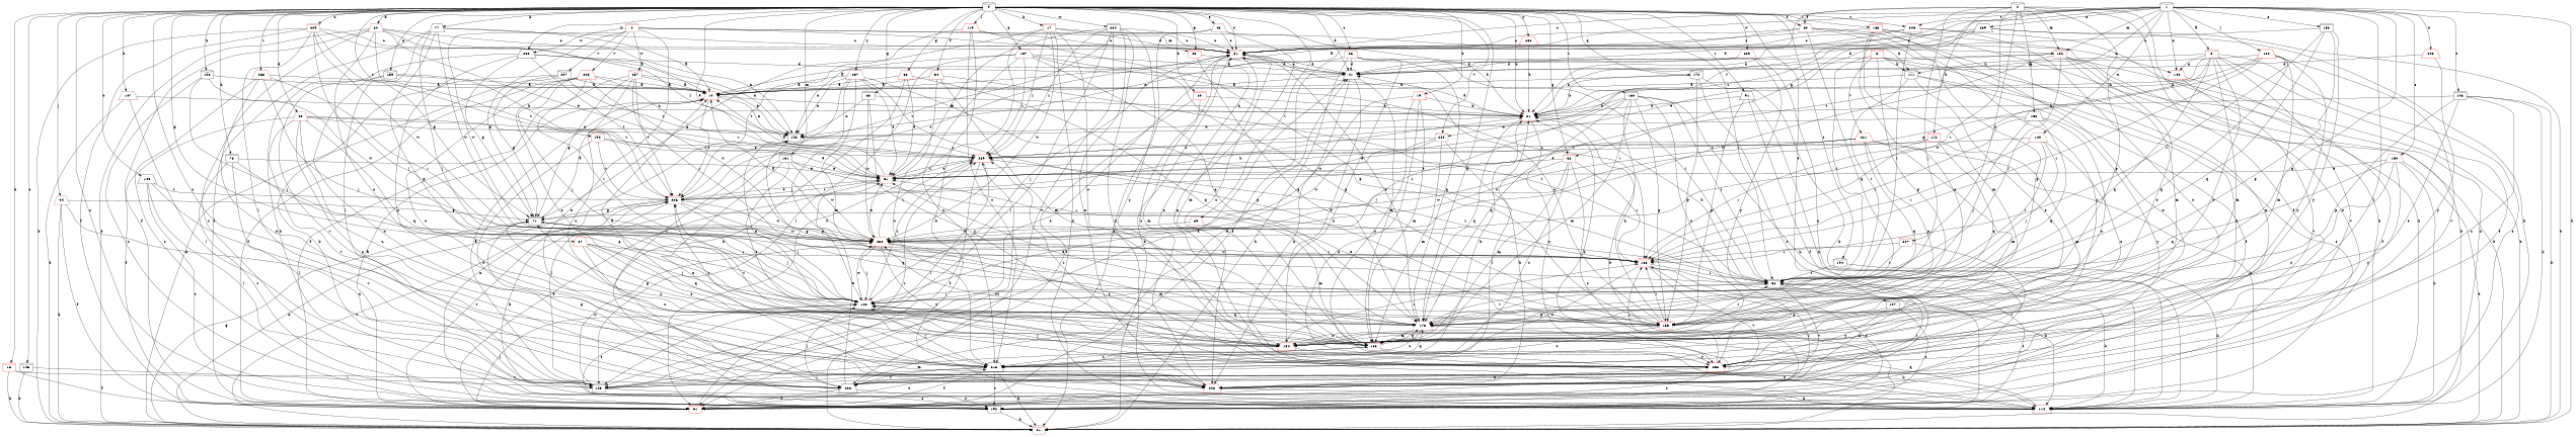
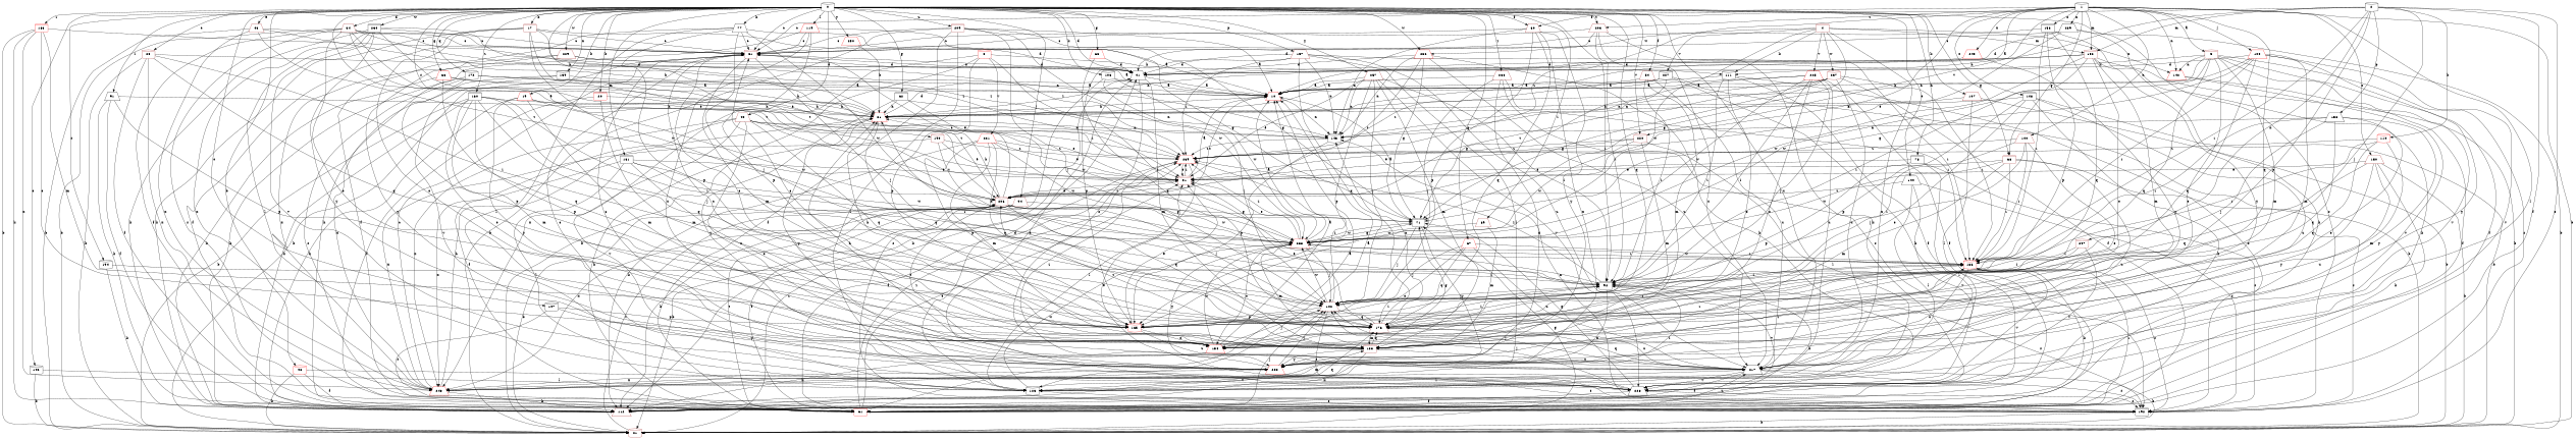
  strict digraph {
    node [color=brown shape=cylinder]
    0 [color=black]
    17
-   18 [color=red]
+   18 [color=red label=48]
    19 [color=red shape=trapezium]
    20 [color=red]
    23
    31
    34 [shape=trapezium]
    40 [shape=trapezium]
    41 [color=black shape=trapezium]
    43 [shape=trapezium]
    51
    54 [shape=trapezium]
    60 [shape=trapezium]
    62 [color=black]
-   63 [color=red]
+   63 [color=red shape=trapezium]
    66 [color=red shape=trapezium]
    67 [color=red shape=trapezium]
    68
    77 [color=black shape=trapezium]
    78 [color=black]
    81 [color=red shape=trapezium]
    89 [shape=trapezium]
    91 [color=black shape=trapezium]
    92 [color=black]
    94 [shape=trapezium]
    106 [color=black]
    107 [shape=trapezium]
    119 [color=red shape=trapezium]
    131 [color=black]
    139 [color=black]
    144 [color=black shape=trapezium]
    146 [color=black]
    147 [color=black]
    157 [shape=trapezium]
    172 [color=black]
    176 [shape=trapezium]
    183 [color=red]
    190
    194 [color=black]
    n41 [color=black label=192]
    203 [shape=trapezium]
    209
-   217 [color=black shape=trapezium label=218]
+   217 [color=black shape=trapezium]
    220
    229 [shape=trapezium]
    234 [color=black]
-   236 [color=black shape=trapezium]
+   236 [color=red shape=trapezium]
    250 [color=red shape=trapezium]
    257 [shape=trapezium]
    n51 [color=black label=160]
    268 [shape=trapezium]
    206
    269 [color=red shape=trapezium]
    61 [color=red]
    238 [color=red shape=trapezium]
    154 [color=red shape=trapezium]
    112 [shape=trapezium]
    21
    228 [color=black shape=trapezium]
    133
    258 [color=red shape=trapezium]
    248 [color=red shape=trapezium]
    102 [shape=trapezium]
    143 [color=black]
    10 [color=red shape=trapezium]
    165 [color=red]
    186 [color=red]
    123 [color=black]
    71 [color=black]
    1 [color=black]
    5
    100 [color=red shape=trapezium]
    132
    140 [shape=trapezium]
    142 [color=red shape=trapezium]
    148 [color=black]
    150 [shape=trapezium]
    153 [color=black]
    239 [color=black shape=trapezium]
    243 [color=red shape=trapezium]
    111 [color=black]
    2 [color=black]
    110 [color=red]
    158 [color=black shape=trapezium]
    247
    3 [color=red]
    221 [color=red shape=trapezium]
    4
    225 [color=red shape=trapezium]
    227 [color=black]
    237
    0 -> 17 [label=b]
    0 -> 18 [label=b]
    0 -> 19 [label=b]
    0 -> 20 [label=b]
    0 -> 23 [label=c]
    0 -> 31 [label=c]
    0 -> 34 [label=d]
    0 -> 40 [label=d]
    0 -> 41 [label=d]
    0 -> 43 [label=e]
    0 -> 51 [label=e]
    0 -> 54 [label=f]
    0 -> 60 [label=f]
    0 -> 62 [label=g]
    0 -> 63 [label=g]
    0 -> 66 [label=g]
    0 -> 67 [label=g]
    0 -> 68 [label=g]
    0 -> 77 [label=h]
    0 -> 78 [label=h]
    0 -> 81 [label=h]
    0 -> 89 [label=i]
    0 -> 91 [label=i]
    0 -> 92 [label=i]
    0 -> 94 [label=j]
    0 -> 106 [label=k]
    0 -> 107 [label=k]
    0 -> 119 [label=l]
    0 -> 131 [label=m]
    0 -> 139 [label=n]
    0 -> 144 [label=o]
    0 -> 146 [label=o]
    0 -> 147 [label=o]
    0 -> 157 [label=p]
    0 -> 172 [label=q]
    0 -> 176 [label=q]
    0 -> 183 [label=r]
    0 -> 190 [label=s]
    0 -> 194 [label=s]
    0 -> n41 [label=s]
    0 -> 203 [label=t]
    0 -> 209 [label=u]
    0 -> 217 [label=u]
    0 -> 220 [label=v]
    0 -> 229 [label=w]
    0 -> 234 [label=w]
    0 -> 236 [label=w]
    0 -> 250 [label=y]
    0 -> 257 [label=y]
    0 -> n51 [label=z]
    0 -> 268 [label=z]
    17 -> 31 [label=c]
-   17 -> 63 [label=d]
+   17 -> 41 [label=d]
    17 -> 206 [label=t]
    17 -> 269 [label=z]
    17 -> 61 [label=f]
    17 -> 238 [label=w]
    17 -> 154 [label=o]
    17 -> 112 [label=k]
    18 -> 61 [label=f]
    18 -> 21 [label=b]
    18 -> 228 [label=v]
    19 -> 81 [label=h]
    19 -> 238 [label=w]
    19 -> 112 [label=k]
    19 -> 133 [label=m]
    19 -> 258 [label=y]
    20 -> 81 [label=h]
    20 -> 61 [label=f]
    20 -> 133 [label=m]
    23 -> 41 [label=d]
    23 -> 92 [label=i]
    23 -> 176 [label=q]
    23 -> 61 [label=f]
    23 -> 21 [label=b]
    23 -> 248 [label=x]
    31 -> 41 [label=d]
    31 -> 21 [label=b]
    31 -> 133 [label=m]
    31 -> 102 [label=j]
    34 -> 31 [label=c]
    34 -> 51 [label=e]
    34 -> n41 [label=s]
    34 -> 206 [label=t]
    34 -> 269 [label=z]
    34 -> 61 [label=f]
    34 -> 154 [label=o]
    34 -> 21 [label=b]
    34 -> 143 [label=n]
    40 -> 51 [label=e]
    40 -> 176 [label=q]
    40 -> 217 [label=u]
    40 -> 269 [label=z]
    40 -> 61 [label=f]
    40 -> 228 [label=v]
    40 -> 248 [label=x]
    40 -> 143 [label=n]
    41 -> 31 [label=c]
    41 -> 154 [label=o]
    41 -> 112 [label=k]
    41 -> 133 [label=m]
    41 -> 10 [label=a]
    43 -> 31 [label=c]
    43 -> 81 [label=h]
    43 -> 206 [label=t]
    43 -> 21 [label=b]
    43 -> 248 [label=x]
    51 -> 206 [label=t]
    51 -> 269 [label=z]
    51 -> 10 [label=a]
    54 -> 92 [label=i]
    54 -> 217 [label=u]
    54 -> 133 [label=m]
    54 -> 10 [label=a]
    60 -> 31 [label=c]
    60 -> 176 [label=q]
    60 -> 258 [label=y]
    60 -> 248 [label=x]
    60 -> 143 [label=n]
    60 -> 165 [label=p]
    62 -> 81 [label=h]
    62 -> 238 [label=w]
    62 -> 258 [label=y]
    62 -> 143 [label=n]
    63 -> 41 [label=d]
    63 -> 176 [label=q]
    66 -> 51 [label=e]
    66 -> 176 [label=q]
    66 -> 112 [label=k]
    66 -> 10 [label=a]
    67 -> 176 [label=q]
    67 -> 217 [label=u]
    67 -> 154 [label=o]
    67 -> 102 [label=j]
    67 -> 186 [label=r]
    68 -> 51 [label=e]
    68 -> n41 [label=s]
    68 -> 217 [label=u]
    68 -> 238 [label=w]
    68 -> 133 [label=m]
    68 -> 186 [label=r]
    77 -> 31 [label=c]
    77 -> 61 [label=f]
    77 -> 238 [label=w]
    77 -> 102 [label=j]
    77 -> 10 [label=a]
    77 -> 165 [label=p]
    77 -> 123 [label=l]
    78 -> 51 [label=e]
    78 -> n41 [label=s]
    78 -> 165 [label=p]
    78 -> 123 [label=l]
    81 -> 41 [label=d]
    81 -> 176 [label=q]
    81 -> 258 [label=y]
    81 -> 143 [label=n]
    89 -> 238 [label=w]
    89 -> 133 [label=m]
    91 -> 81 [label=h]
    91 -> 61 [label=f]
    91 -> 112 [label=k]
    91 -> 165 [label=p]
    92 -> 81 [label=h]
    92 -> n41 [label=s]
    92 -> 269 [label=z]
    92 -> 112 [label=k]
    92 -> 228 [label=v]
    92 -> 248 [label=x]
    92 -> 102 [label=j]
    94 -> 61 [label=f]
    94 -> 21 [label=b]
    94 -> 248 [label=x]
    94 -> 71 [label=g]
    106 -> n41 [label=s]
    106 -> 238 [label=w]
    106 -> 102 [label=j]
    106 -> 10 [label=a]
    107 -> 81 [label=h]
    107 -> 21 [label=b]
    107 -> 123 [label=l]
    119 -> 31 [label=c]
    119 -> 217 [label=u]
    119 -> 112 [label=k]
    119 -> 165 [label=p]
    119 -> 71 [label=g]
    131 -> 51 [label=e]
    131 -> 238 [label=w]
    131 -> 154 [label=o]
    131 -> 248 [label=x]
    131 -> 186 [label=r]
    131 -> 123 [label=l]
    139 -> 206 [label=t]
    139 -> 228 [label=v]
    139 -> 248 [label=x]
    139 -> 10 [label=a]
    144 -> n41 [label=s]
    144 -> 206 [label=t]
    144 -> 228 [label=v]
    144 -> 123 [label=l]
    146 -> 21 [label=b]
    146 -> 123 [label=l]
    147 -> n41 [label=s]
    147 -> 258 [label=y]
    147 -> 165 [label=p]
    157 -> 41 [label=d]
    157 -> 176 [label=q]
    157 -> 217 [label=u]
    157 -> 269 [label=z]
    157 -> 143 [label=n]
    157 -> 165 [label=p]
    157 -> 186 [label=r]
    157 -> 123 [label=l]
    172 -> 81 [label=h]
    172 -> n41 [label=s]
    172 -> 112 [label=k]
    172 -> 10 [label=a]
    172 -> 165 [label=p]
    176 -> 31 [label=c]
    176 -> 51 [label=e]
    176 -> 92 [label=i]
    176 -> 217 [label=u]
    176 -> 133 [label=m]
    176 -> 143 [label=n]
    183 -> 31 [label=c]
    183 -> 154 [label=o]
    183 -> 112 [label=k]
    183 -> 21 [label=b]
    183 -> 133 [label=m]
    183 -> 248 [label=x]
    190 -> 51 [label=e]
    190 -> 206 [label=t]
    190 -> 269 [label=z]
    190 -> 248 [label=x]
    194 -> 92 [label=i]
    194 -> 112 [label=k]
    n41 -> 21 [label=b]
    n41 -> 143 [label=n]
    203 -> 31 [label=c]
    203 -> 41 [label=d]
    203 -> 92 [label=i]
    203 -> 217 [label=u]
    203 -> 112 [label=k]
    209 -> 31 [label=c]
    209 -> 61 [label=f]
    209 -> 238 [label=w]
    209 -> 21 [label=b]
    209 -> 102 [label=j]
    209 -> 10 [label=a]
    209 -> 123 [label=l]
    209 -> 71 [label=g]
    217 -> 81 [label=h]
    217 -> 176 [label=q]
    217 -> n41 [label=s]
    217 -> 61 [label=f]
    217 -> 21 [label=b]
    217 -> 228 [label=v]
    217 -> 102 [label=j]
    217 -> 123 [label=l]
    220 -> 51 [label=e]
    220 -> 269 [label=z]
    220 -> 238 [label=w]
    220 -> 133 [label=m]
    220 -> 123 [label=l]
    229 -> 41 [label=d]
    229 -> 258 [label=y]
    229 -> 248 [label=x]
    229 -> 10 [label=a]
    234 -> 31 [label=c]
    234 -> 51 [label=e]
    234 -> 269 [label=z]
    234 -> 112 [label=k]
    234 -> 228 [label=v]
    234 -> 258 [label=y]
    234 -> 248 [label=x]
    234 -> 123 [label=l]
    236 -> 41 [label=d]
    236 -> 217 [label=u]
    236 -> 206 [label=t]
    236 -> 112 [label=k]
    236 -> 143 [label=n]
    236 -> 71 [label=g]
    250 -> 81 [label=h]
    257 -> 51 [label=e]
    257 -> 92 [label=i]
    257 -> 228 [label=v]
    257 -> 133 [label=m]
    257 -> 102 [label=j]
    257 -> 143 [label=n]
    257 -> 10 [label=a]
    257 -> 165 [label=p]
    n51 -> 81 [label=h]
    n51 -> 92 [label=i]
    n51 -> 176 [label=q]
    n51 -> 154 [label=o]
    n51 -> 112 [label=k]
    n51 -> 21 [label=b]
    n51 -> 133 [label=m]
    n51 -> 102 [label=j]
    n51 -> 165 [label=p]
    268 -> n41 [label=s]
    268 -> 248 [label=x]
    268 -> 102 [label=j]
    268 -> 10 [label=a]
    268 -> 186 [label=r]
    206 -> 31 [label=c]
    206 -> 51 [label=e]
    206 -> 81 [label=h]
    206 -> 176 [label=q]
    206 -> 238 [label=w]
    206 -> 112 [label=k]
    206 -> 21 [label=b]
    206 -> 102 [label=j]
    206 -> 71 [label=g]
    269 -> 51 [label=e]
    269 -> 61 [label=f]
    269 -> 123 [label=l]
    61 -> 51 [label=e]
    61 -> 81 [label=h]
    61 -> 217 [label=u]
    61 -> 206 [label=t]
    61 -> 269 [label=z]
    61 -> 102 [label=j]
    61 -> 10 [label=a]
    61 -> 186 [label=r]
    238 -> 51 [label=e]
    238 -> 269 [label=z]
    238 -> 154 [label=o]
    238 -> 133 [label=m]
    238 -> 258 [label=y]
    238 -> 102 [label=j]
    238 -> 10 [label=a]
    238 -> 186 [label=r]
    238 -> 71 [label=g]
    154 -> 206 [label=t]
    154 -> 238 [label=w]
    154 -> 112 [label=k]
    154 -> 102 [label=j]
    154 -> 10 [label=a]
    154 -> 186 [label=r]
    112 -> 176 [label=q]
    21 -> 206 [label=t]
    21 -> 269 [label=z]
    21 -> 71 [label=g]
    228 -> 41 [label=d]
    228 -> 51 [label=e]
    228 -> n41 [label=s]
    228 -> 61 [label=f]
    228 -> 102 [label=j]
    228 -> 71 [label=g]
    133 -> 31 [label=c]
    133 -> 176 [label=q]
    133 -> 217 [label=u]
    133 -> 206 [label=t]
    133 -> 112 [label=k]
    133 -> 258 [label=y]
    133 -> 71 [label=g]
    258 -> 31 [label=c]
    258 -> n41 [label=s]
    258 -> 269 [label=z]
    258 -> 248 [label=x]
    258 -> 102 [label=j]
    258 -> 186 [label=r]
    248 -> 31 [label=c]
    248 -> 81 [label=h]
    248 -> 92 [label=i]
    248 -> 112 [label=k]
    102 -> 176 [label=q]
    102 -> n41 [label=s]
    102 -> 269 [label=z]
    102 -> 238 [label=w]
    102 -> 165 [label=p]
    143 -> 269 [label=z]
    143 -> 165 [label=p]
    10 -> 81 [label=h]
    10 -> 206 [label=t]
    10 -> 143 [label=n]
    165 -> 31 [label=c]
    165 -> 51 [label=e]
    165 -> 81 [label=h]
    165 -> 92 [label=i]
    165 -> 217 [label=u]
    165 -> 154 [label=o]
    165 -> 186 [label=r]
    186 -> 92 [label=i]
    186 -> n41 [label=s]
    186 -> 217 [label=u]
    186 -> 238 [label=w]
    186 -> 112 [label=k]
    186 -> 228 [label=v]
    123 -> 31 [label=c]
    123 -> 41 [label=d]
    123 -> n41 [label=s]
    123 -> 238 [label=w]
    123 -> 133 [label=m]
    123 -> 10 [label=a]
    71 -> 238 [label=w]
    71 -> 258 [label=y]
    71 -> 102 [label=j]
    71 -> 10 [label=a]
    1 -> 31 [label=c]
    1 -> 68 [label=g]
    1 -> 176 [label=q]
    1 -> 203 [label=t]
    1 -> 220 [label=v]
    1 -> 206 [label=t]
    1 -> 269 [label=z]
    1 -> 21 [label=b]
    1 -> 10 [label=a]
    1 -> 123 [label=l]
    1 -> 5 [label=a]
    1 -> 100 [label=j]
    1 -> 132 [label=m]
    1 -> 140 [label=n]
    1 -> 142 [label=n]
    1 -> 148 [label=o]
    1 -> 150 [label=o]
    1 -> 153 [label=o]
    1 -> 239 [label=x]
    1 -> 243 [label=x]
    5 -> 81 [label=h]
    5 -> 176 [label=q]
    5 -> n41 [label=s]
    5 -> 61 [label=f]
    5 -> 238 [label=w]
    5 -> 154 [label=o]
    5 -> 228 [label=v]
    5 -> 133 [label=m]
    5 -> 142 [label=n]
    5 -> 111 [label=k]
    100 -> 41 [label=d]
    100 -> 81 [label=h]
    100 -> 176 [label=q]
    100 -> 228 [label=v]
    100 -> 133 [label=m]
    100 -> 258 [label=y]
    100 -> 186 [label=r]
    100 -> 71 [label=g]
    132 -> 41 [label=d]
    132 -> 81 [label=h]
    132 -> 92 [label=i]
    132 -> 238 [label=w]
    132 -> 154 [label=o]
    132 -> 112 [label=k]
    132 -> 21 [label=b]
    132 -> 133 [label=m]
    140 -> 92 [label=i]
    140 -> 269 [label=z]
    140 -> 154 [label=o]
    140 -> 102 [label=j]
    140 -> 186 [label=r]
    142 -> 61 [label=f]
    142 -> 228 [label=v]
    148 -> 81 [label=h]
    148 -> 217 [label=u]
    148 -> 154 [label=o]
    148 -> 112 [label=k]
    148 -> 21 [label=b]
    148 -> 165 [label=p]
    150 -> 51 [label=e]
    150 -> 176 [label=q]
    150 -> 217 [label=u]
    150 -> 112 [label=k]
    150 -> 21 [label=b]
    150 -> 258 [label=y]
    153 -> 31 [label=c]
    153 -> 176 [label=q]
    153 -> 258 [label=y]
    153 -> 165 [label=p]
    153 -> 186 [label=r]
    239 -> 31 [label=c]
    239 -> 41 [label=d]
    239 -> 51 [label=e]
    239 -> 112 [label=k]
    239 -> 21 [label=b]
    243 -> 41 [label=d]
    243 -> 258 [label=y]
    111 -> 92 [label=i]
    111 -> n41 [label=s]
    111 -> 61 [label=f]
    111 -> 154 [label=o]
    111 -> 10 [label=a]
    2 -> 60 [label=f]
    2 -> 81 [label=h]
    2 -> n41 [label=s]
    2 -> 61 [label=f]
    2 -> 102 [label=j]
    2 -> 165 [label=p]
    2 -> 186 [label=r]
    2 -> 132 [label=m]
    2 -> 110 [label=k]
    2 -> 158 [label=p]
    2 -> 247 [label=x]
    110 -> 176 [label=q]
    110 -> 269 [label=z]
    110 -> 133 [label=m]
    110 -> 186 [label=r]
    158 -> 176 [label=q]
    158 -> 154 [label=o]
    158 -> 258 [label=y]
    158 -> 102 [label=j]
    158 -> 143 [label=n]
    158 -> 186 [label=r]
    247 -> 92 [label=i]
    247 -> 228 [label=v]
    247 -> 186 [label=r]
    3 -> 92 [label=i]
    3 -> 21 [label=b]
    3 -> 248 [label=x]
    3 -> 165 [label=p]
    3 -> 111 [label=k]
    3 -> 221 [label=v]
    221 -> 51 [label=e]
    221 -> 176 [label=q]
    221 -> 269 [label=z]
    221 -> 238 [label=w]
    221 -> 112 [label=k]
    221 -> 133 [label=m]
    221 -> 165 [label=p]
    4 -> 236 [label=w]
    4 -> 238 [label=w]
    4 -> 248 [label=x]
    4 -> 71 [label=g]
    4 -> 132 [label=m]
    4 -> 142 [label=n]
    4 -> 111 [label=k]
    4 -> 225 [label=v]
    4 -> 227 [label=v]
    4 -> 237 [label=w]
    225 -> 92 [label=i]
    225 -> 217 [label=u]
    225 -> 61 [label=f]
    225 -> 238 [label=w]
    225 -> 154 [label=o]
    225 -> 102 [label=j]
    225 -> 143 [label=n]
    225 -> 10 [label=a]
    227 -> 269 [label=z]
    227 -> 112 [label=k]
    227 -> 21 [label=b]
    227 -> 10 [label=a]
    227 -> 71 [label=g]
    237 -> 217 [label=u]
    237 -> 206 [label=t]
    237 -> 61 [label=f]
    237 -> 143 [label=n]
    237 -> 10 [label=a]
    237 -> 186 [label=r]
    237 -> 71 [label=g]
  }
